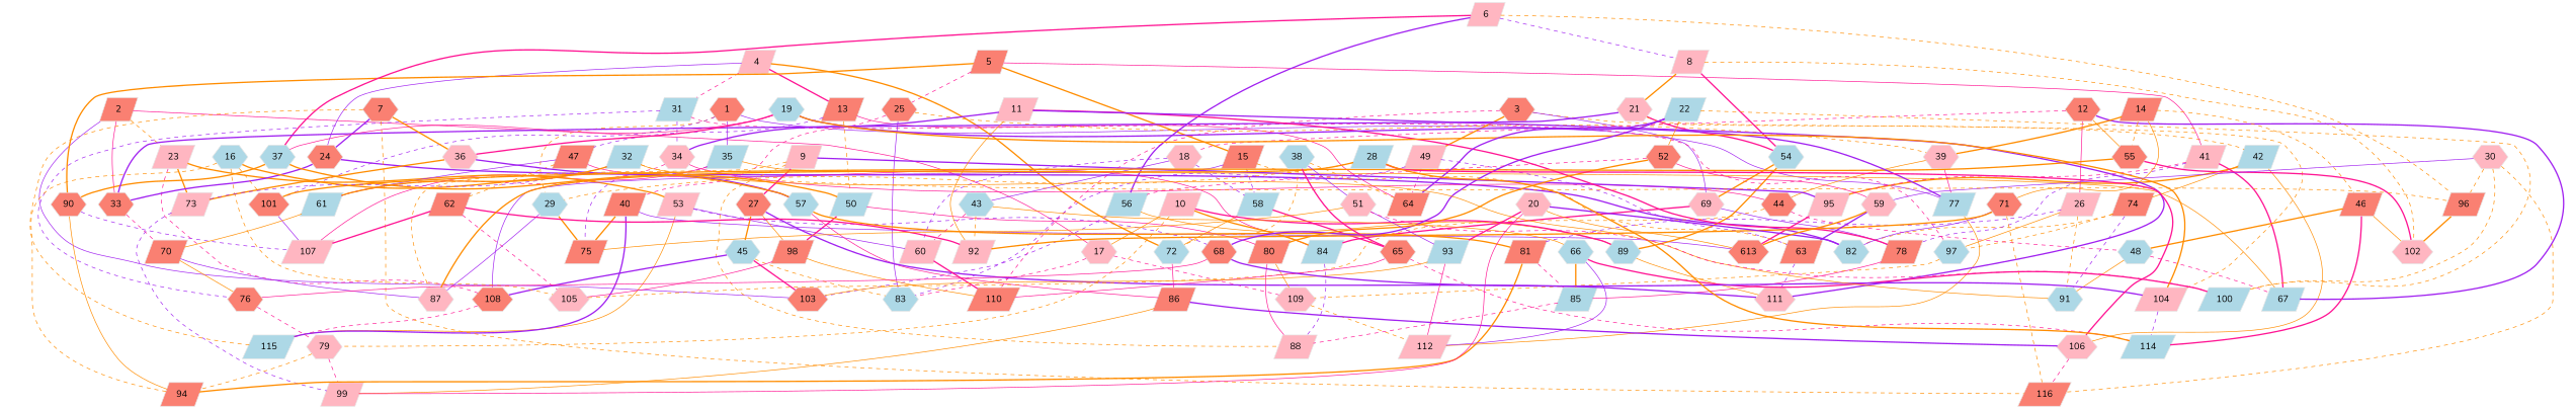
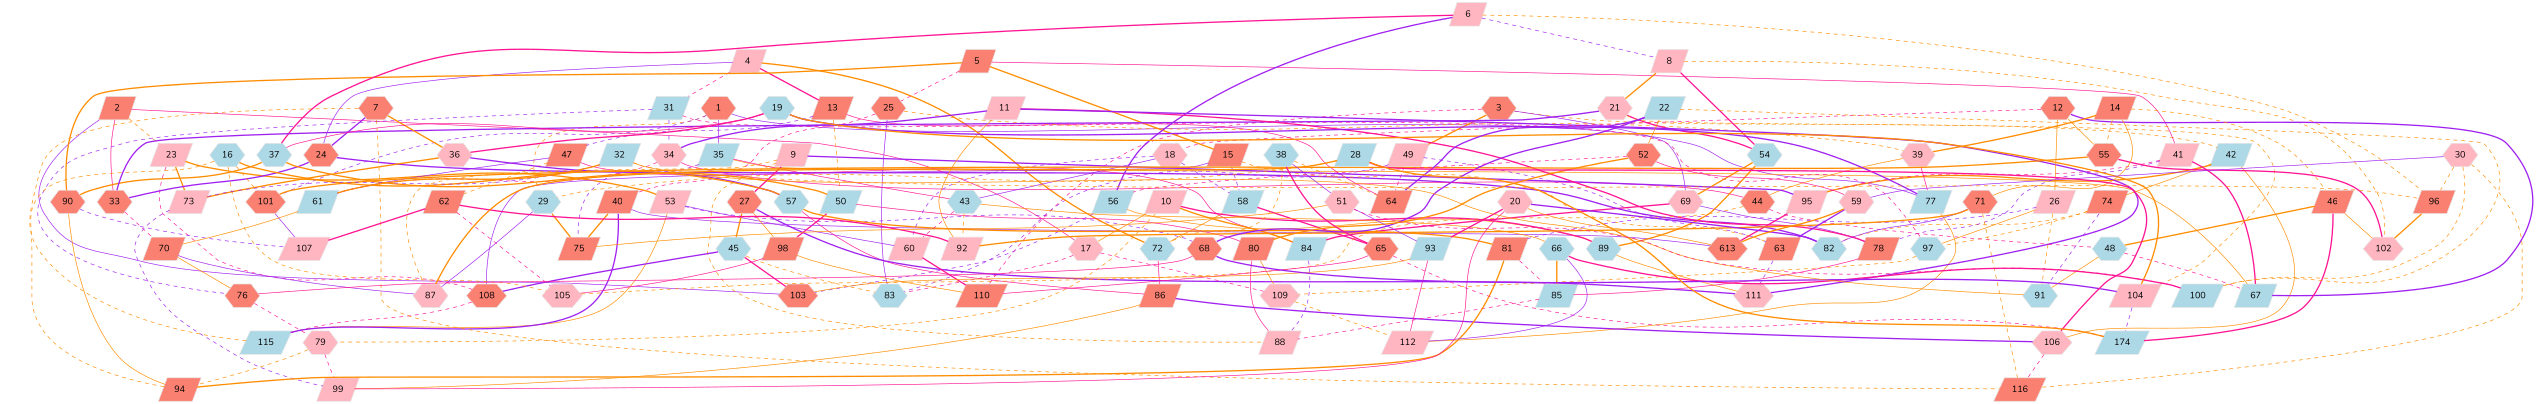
  graph {
    fontname=Nunito
    node [color=gray90 fillcolor=salmon fontname=Nunito shape=parallelogram style=filled]
    edge [color=darkorange fontname=Nunito style=dashed]
    1 [shape=hexagon]
    29 [fillcolor=lightblue shape=hexagon]
    35 [fillcolor=lightblue]
    77 [fillcolor=lightblue]
    101 [shape=hexagon]
    87 [fillcolor=lightpink shape=hexagon]
    75
    67 [fillcolor=lightblue]
    107 [fillcolor=lightpink]
    112 [fillcolor=lightpink]
    17 [fillcolor=lightpink shape=hexagon]
    2
    23 [fillcolor=lightpink]
    33 [shape=hexagon]
    103 [shape=hexagon]
    83 [fillcolor=lightblue shape=hexagon]
    109 [fillcolor=lightpink shape=hexagon]
    108 [shape=hexagon]
    53 [fillcolor=lightpink]
    73 [fillcolor=lightpink]
    70
    3 [shape=hexagon]
    42 [fillcolor=lightblue]
    49 [fillcolor=lightpink]
    69 [fillcolor=lightpink shape=hexagon]
    110
    95 [fillcolor=lightpink]
    106 [fillcolor=lightpink shape=hexagon]
    74
    64
    63
    84 [fillcolor=lightblue]
    78
    4 [fillcolor=lightpink]
    13
    24 [shape=hexagon]
    31 [fillcolor=lightblue]
    72 [fillcolor=lightblue shape=hexagon]
    47
    50 [fillcolor=lightblue]
    82 [fillcolor=lightblue shape=hexagon]
    34 [fillcolor=lightpink shape=hexagon]
    97 [fillcolor=lightblue shape=hexagon]
    76 [shape=hexagon]
    86
    5
    15
    25 [shape=hexagon]
    41 [fillcolor=lightpink]
    90 [shape=hexagon]
    58 [fillcolor=lightblue]
    39 [fillcolor=lightpink shape=hexagon]
    40
    94
    6 [fillcolor=lightpink]
    8 [fillcolor=lightpink]
    37 [fillcolor=lightblue shape=hexagon]
    56 [fillcolor=lightblue]
    96
    21 [fillcolor=lightpink shape=hexagon]
    54 [fillcolor=lightblue shape=hexagon]
    102 [fillcolor=lightpink shape=hexagon]
    89 [fillcolor=lightblue shape=hexagon]
    7 [shape=hexagon]
    36 [fillcolor=lightpink shape=hexagon]
    115 [fillcolor=lightblue]
    116
    57 [fillcolor=lightblue shape=hexagon]
    104 [fillcolor=lightpink]
    9 [fillcolor=lightpink]
    27 [shape=hexagon]
    88 [fillcolor=lightpink]
    111 [fillcolor=lightpink shape=hexagon]
    45 [fillcolor=lightblue shape=hexagon]
    98
    n76 [label=613 shape=hexagon]
    10 [fillcolor=lightpink]
    79 [fillcolor=lightpink shape=hexagon]
    99 [fillcolor=lightpink]
    11 [fillcolor=lightpink]
    92 [fillcolor=lightpink]
    61 [fillcolor=lightblue]
    44 [shape=hexagon]
    85 [fillcolor=lightblue]
    12 [shape=hexagon]
    18 [fillcolor=lightpink shape=hexagon]
    26 [fillcolor=lightpink]
    55 [shape=hexagon]
    43 [fillcolor=lightblue shape=hexagon]
    60 [fillcolor=lightpink]
    81
    91 [fillcolor=lightblue shape=hexagon]
    62
    80
    14
    46
    71 [shape=hexagon]
-   114 [fillcolor=lightblue]
+   114 [fillcolor=lightblue label=174]
    48 [fillcolor=lightblue shape=hexagon]
    65 [shape=hexagon]
    16 [fillcolor=lightblue shape=hexagon]
    105 [fillcolor=lightpink shape=hexagon]
    66 [fillcolor=lightblue shape=hexagon]
    19 [fillcolor=lightblue shape=hexagon]
    20 [fillcolor=lightpink shape=hexagon]
    93 [fillcolor=lightblue]
    22 [fillcolor=lightblue]
    52 [shape=hexagon]
    68 [shape=hexagon]
    100 [fillcolor=lightblue]
    59 [fillcolor=lightpink shape=hexagon]
    28 [fillcolor=lightblue]
    30 [fillcolor=lightpink shape=hexagon]
    32 [fillcolor=lightblue]
    38 [fillcolor=lightblue shape=hexagon]
    51 [fillcolor=lightpink shape=hexagon]
    1 -- 29
    1 -- 35 [color=purple style=solid]
    1 -- 77 [color=purple style=solid]
    1 -- 101 [color=purple]
    29 -- 87 [color=purple style=solid]
    29 -- 75 [style=bold]
    35 -- 75 [color=purple]
    35 -- 67 [style=solid]
-   35 -- 107 [color=deeppink style=solid]
+   35 -- 43 [color=deeppink style=solid]
    77 -- 112 [style=solid]
    101 -- 107 [color=purple style=solid]
    17 -- 83 [color=deeppink]
    17 -- 109 [color=deeppink]
    2 -- 17 [color=deeppink style=solid]
    2 -- 23
    2 -- 33 [color=deeppink style=solid]
    2 -- 103 [color=purple style=solid]
    23 -- 108 [color=deeppink]
    23 -- 53 [style=bold]
    23 -- 73 [style=bold]
    33 -- 70 [color=deeppink]
    109 -- 112
    108 -- 115 [color=deeppink]
    53 -- 115 [style=solid]
    53 -- 60 [color=purple style=solid]
    53 -- 68 [color=purple]
    73 -- 99 [color=purple]
    70 -- 87 [color=purple style=solid]
    70 -- 76 [style=solid]
    3 -- 42
    3 -- 49 [style=bold]
    3 -- 69 [color=purple style=solid]
    3 -- 110 [color=deeppink]
    42 -- 95 [style=bold]
    42 -- 106 [style=solid]
    42 -- 74 [style=solid]
    49 -- 83 [color=purple]
    49 -- 64 [color=deeppink]
    49 -- 63 [color=purple]
    69 -- 84 [color=deeppink style=bold]
    69 -- 78 [color=purple style=solid]
    95 -- n76 [color=deeppink style=bold]
    106 -- 116 [color=deeppink]
    74 -- 82
    74 -- 97
    74 -- 91 [color=purple]
    63 -- 111 [color=purple]
    84 -- 88 [color=purple]
    78 -- 85 [color=deeppink style=solid]
    4 -- 13 [color=deeppink style=bold]
    4 -- 24 [color=purple style=solid]
    4 -- 31 [color=deeppink]
    4 -- 72 [style=bold]
    13 -- 64 [color=deeppink style=solid]
    13 -- 47 [color=purple]
    13 -- 50
    24 -- 33 [color=purple style=bold]
    24 -- 82 [color=purple style=bold]
    31 -- 34 [color=purple]
    31 -- 97 [color=deeppink]
    31 -- 76 [color=purple]
    72 -- 86 [color=deeppink style=solid]
    47 -- 84 [color=deeppink style=solid]
    47 -- 61 [color=purple style=solid]
    47 -- 62
    50 -- 98 [color=deeppink style=bold]
    50 -- 80 [color=deeppink style=solid]
    34 -- 61 [color=deeppink]
    34 -- 44 [color=deeppink style=solid]
    97 -- 109
    76 -- 79 [color=deeppink]
    86 -- 106 [color=purple style=bold]
    86 -- 99 [style=solid]
    5 -- 15 [style=bold]
    5 -- 25 [color=deeppink]
    5 -- 41 [color=deeppink style=solid]
    5 -- 90 [style=bold]
    15 -- 108 [color=purple style=solid]
    15 -- 63
    15 -- 58 [color=purple]
    25 -- 83 [color=purple style=solid]
    25 -- 39
    25 -- 40 [color=deeppink]
    41 -- 67 [color=deeppink style=bold]
    41 -- 95 [color=deeppink]
    41 -- 78 [color=purple]
    90 -- 107 [color=purple]
    90 -- 94 [style=solid]
    58 -- 72 [style=solid]
    58 -- 65 [color=deeppink style=bold]
    39 -- 77 [color=deeppink style=solid]
    39 -- 44 [style=solid]
    40 -- 75 [style=bold]
    40 -- 115 [color=purple style=bold]
    40 -- n76 [color=purple style=solid]
    6 -- 8 [color=purple]
    6 -- 37 [color=deeppink style=bold]
    6 -- 56 [color=purple style=bold]
    6 -- 96
    8 -- 21 [style=bold]
    8 -- 54 [color=deeppink style=bold]
    8 -- 102
    37 -- 50 [style=bold]
    37 -- 90 [style=bold]
    56 -- 103 [color=purple]
    56 -- 89 [style=solid]
    96 -- 102 [style=bold]
    21 -- 33 [color=purple style=bold]
    21 -- 54 [color=deeppink style=bold]
    21 -- 104
    54 -- 69 [style=bold]
    54 -- 89 [style=bold]
    89 -- 111 [style=solid]
    7 -- 24 [color=purple style=bold]
    7 -- 36 [style=bold]
    7 -- 115
    7 -- 116
    36 -- 73 [style=bold]
    36 -- 57 [color=purple style=bold]
    57 -- 86 [color=deeppink style=solid]
    57 -- 81 [style=bold]
    104 -- 114 [color=purple]
    9 -- 87
    9 -- 95 [color=purple style=bold]
    9 -- 27 [color=deeppink style=bold]
    9 -- 88
    27 -- 111 [color=purple style=bold]
    27 -- 45 [style=bold]
    27 -- 98 [style=solid]
    45 -- 103 [color=deeppink style=bold]
    45 -- 83
    45 -- 108 [color=purple style=bold]
    98 -- 110 [style=solid]
    98 -- 105 [color=deeppink style=solid]
    10 -- 17 [style=solid]
    10 -- 84 [style=bold]
    10 -- 89 [color=deeppink style=bold]
    10 -- 79
    79 -- 94
    79 -- 99 [color=deeppink]
    11 -- 78 [color=deeppink style=bold]
    11 -- 34 [color=purple style=bold]
    11 -- 111 [color=purple style=bold]
    11 -- 92 [style=solid]
    61 -- 70 [style=solid]
    44 -- 48 [color=deeppink]
    44 -- 105
    85 -- 88 [color=deeppink]
    12 -- 67 [color=purple style=bold]
    12 -- 18 [color=deeppink]
-   12 -- 26 [color=deeppink style=solid]
+   12 -- 26 [style=solid]
    12 -- 55 [style=solid]
    18 -- 58 [color=purple]
    18 -- 43 [color=purple style=solid]
    18 -- 60 [color=purple]
    26 -- 97 [style=solid]
    26 -- 81 [color=purple]
    26 -- 91
    55 -- 101 [style=bold]
    55 -- 102 [color=deeppink style=bold]
    43 -- 92
    43 -- 60 [color=deeppink]
    43 -- 66 [style=solid]
    60 -- 110 [color=deeppink style=bold]
    81 -- 94 [style=bold]
    81 -- 85 [color=deeppink]
    62 -- 107 [color=deeppink style=bold]
    62 -- 92 [color=deeppink style=bold]
    62 -- 105 [color=deeppink]
    80 -- 109 [style=solid]
    80 -- 88 [color=deeppink style=solid]
    14 -- 39 [style=bold]
    14 -- 55
    14 -- 46
    14 -- 71 [style=solid]
    46 -- 102 [style=solid]
    46 -- 114 [color=deeppink style=bold]
    46 -- 48 [style=bold]
    71 -- 82 [color=purple style=solid]
    71 -- 116
    71 -- 92 [style=bold]
    48 -- 67 [color=deeppink]
    48 -- 91 [style=solid]
    65 -- 110 [color=deeppink style=solid]
    65 -- 114 [color=deeppink]
    16 -- 101
    16 -- 94
    16 -- 57 [style=bold]
    16 -- 105
    66 -- 112 [color=purple style=solid]
    66 -- 85 [style=bold]
    66 -- 100 [color=deeppink style=bold]
    19 -- 77 [color=purple style=bold]
    19 -- 37 [color=deeppink style=solid]
    19 -- 36 [color=deeppink style=bold]
    19 -- 104 [style=bold]
    20 -- 82 [color=purple style=bold]
    20 -- n76 [style=solid]
    20 -- 99 [color=deeppink style=solid]
    20 -- 93 [color=deeppink style=bold]
    93 -- 112 [color=deeppink style=solid]
    93 -- 103 [style=solid]
    22 -- 64 [color=purple style=bold]
    22 -- 52 [style=solid]
    22 -- 68 [color=purple style=bold]
    22 -- 100
    52 -- 56 [color=deeppink]
    52 -- 80 [style=bold]
    52 -- 59 [color=deeppink style=solid]
    68 -- 76 [color=deeppink style=solid]
    68 -- 104 [color=purple style=bold]
    59 -- 63 [color=purple style=bold]
    59 -- n76 [style=bold]
    28 -- 29
    28 -- 87 [style=bold]
    28 -- 106 [color=deeppink style=bold]
    28 -- 114 [style=bold]
    30 -- 96
    30 -- 116
    30 -- 100
    30 -- 59 [color=purple style=solid]
    32 -- 73 [color=purple]
    32 -- 96
    32 -- 61 [style=bold]
    32 -- 91 [style=solid]
    38 -- 64
    38 -- 72
    38 -- 65 [color=deeppink style=bold]
    38 -- 51 [color=purple style=solid]
    51 -- 75 [style=solid]
    51 -- 93 [color=purple style=solid]
    51 -- 100 [color=deeppink]
  }
